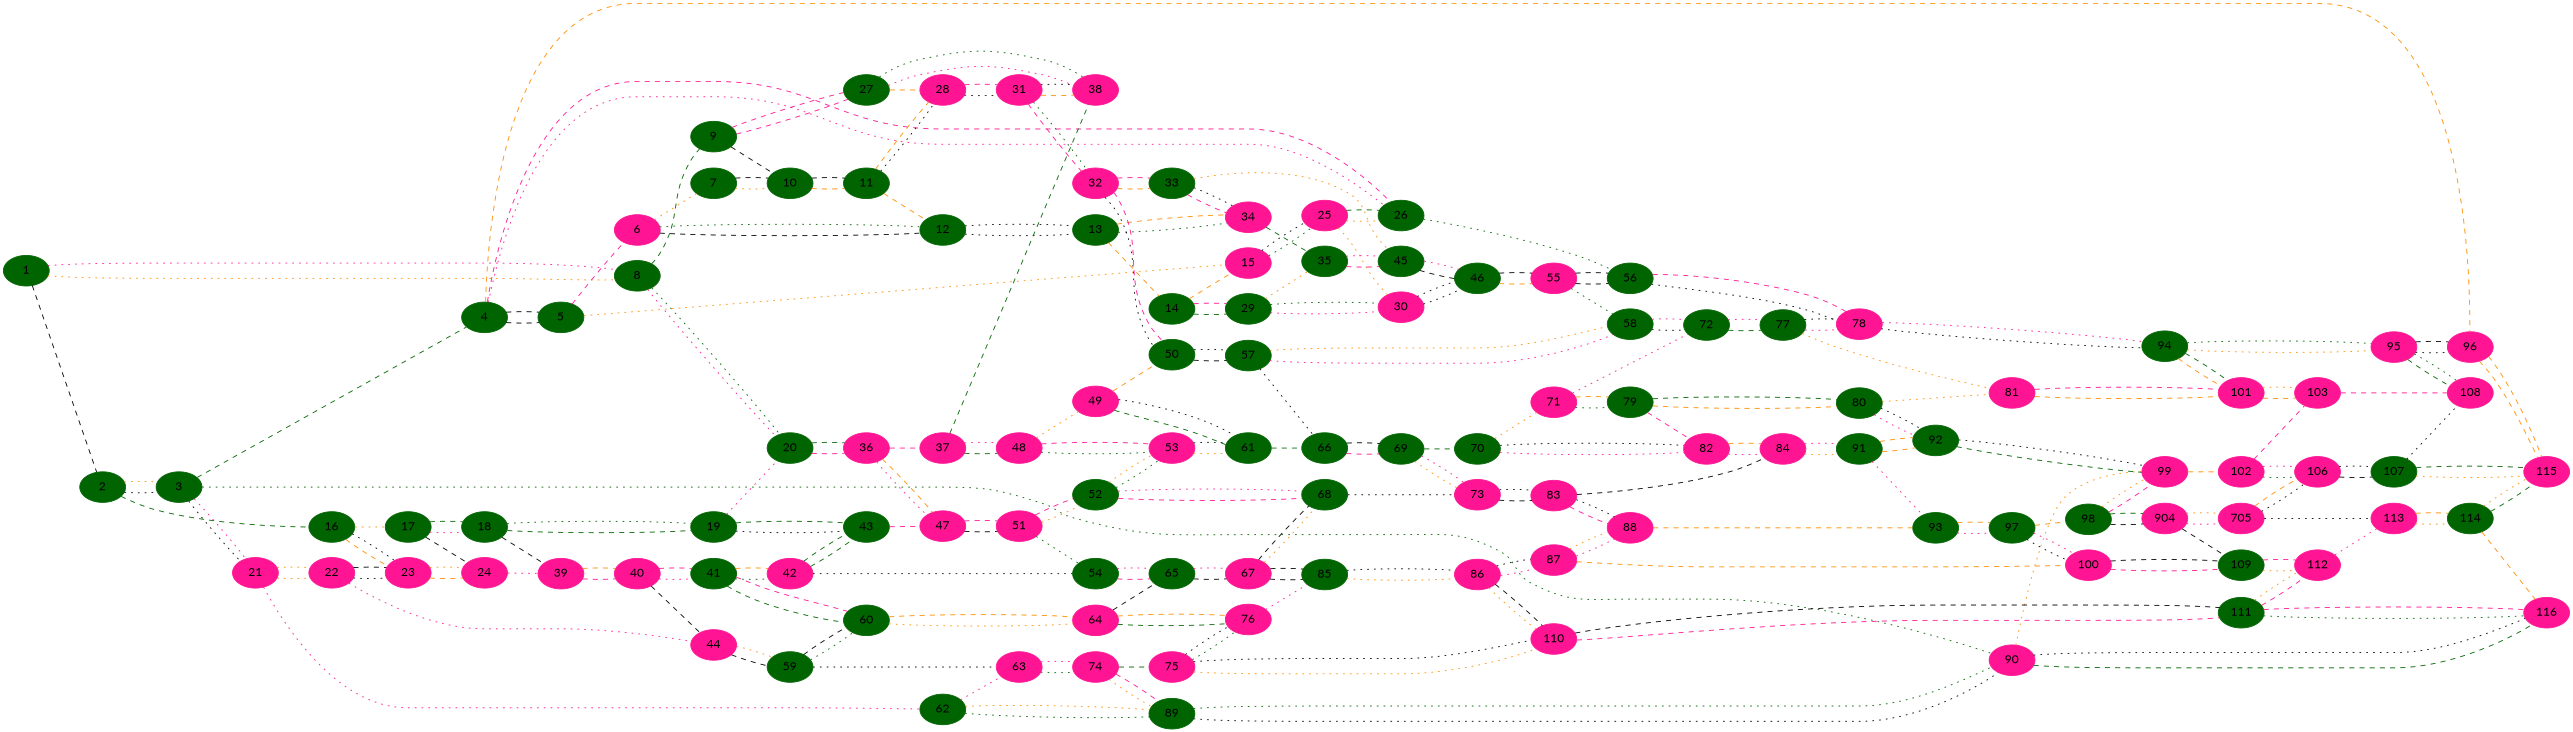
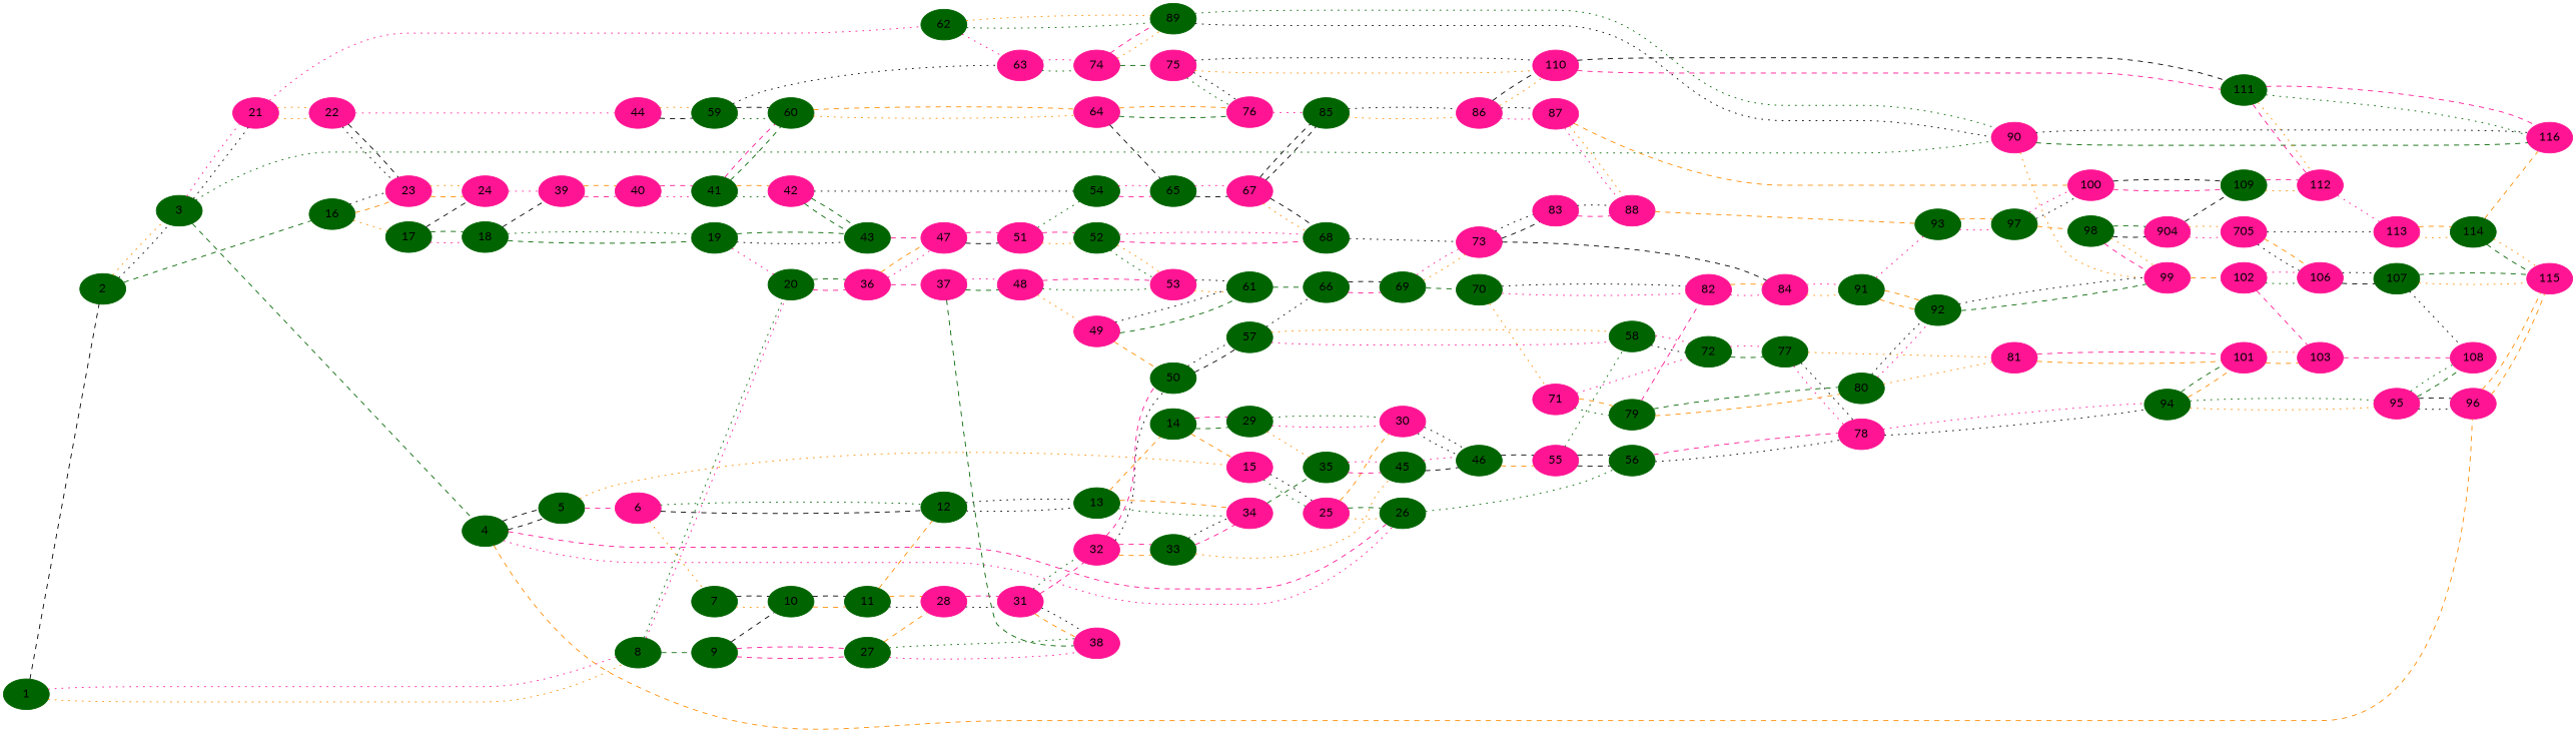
  graph {
    fontname=Lato
    rankdir=LR
    node [color=darkgreen fontname=Lato style=filled]
    edge [color=darkorange fontname=Lato style=dotted]
    1
    2
    8
    3
    16
    9
    20
    4
    21 [color=deeppink]
    90 [color=deeppink]
    17
    23 [color=deeppink]
    5
    26
    96 [color=deeppink]
    22 [color=deeppink]
    62
    116 [color=deeppink]
    99 [color=deeppink]
    6 [color=deeppink]
    15 [color=deeppink]
    56
    115 [color=deeppink]
    7
    12
    25 [color=deeppink]
    10
    13
    11
    27
    36 [color=deeppink]
    28 [color=deeppink]
    38 [color=deeppink]
    31 [color=deeppink]
    14
    34 [color=deeppink]
    29
    35
    30 [color=deeppink]
    18
    24 [color=deeppink]
    19
    39 [color=deeppink]
    43
    40 [color=deeppink]
    47 [color=deeppink]
    37 [color=deeppink]
    44 [color=deeppink]
    63 [color=deeppink]
    89
    59
    46
    78 [color=deeppink]
    32 [color=deeppink]
    45
    55 [color=deeppink]
    33
    50
    57
    48 [color=deeppink]
    51 [color=deeppink]
    49 [color=deeppink]
    53 [color=deeppink]
    41
    42 [color=deeppink]
    60
    54
    64 [color=deeppink]
    65
    58
    52
    61
    66
    68
    73 [color=deeppink]
    67 [color=deeppink]
    72
    94
    69
    77
    74 [color=deeppink]
    76 [color=deeppink]
    75 [color=deeppink]
    85
    70
    86 [color=deeppink]
    83 [color=deeppink]
    71 [color=deeppink]
    82 [color=deeppink]
    79
    84 [color=deeppink]
    80
    81 [color=deeppink]
    88 [color=deeppink]
    110 [color=deeppink]
    111
    101 [color=deeppink]
    95 [color=deeppink]
    92
    103 [color=deeppink]
    91
    93
    87 [color=deeppink]
    100 [color=deeppink]
    109
    97
    102 [color=deeppink]
    98
    108 [color=deeppink]
    n110 [color=deeppink label=904]
    n111 [color=deeppink label=705]
    106 [color=deeppink]
    112 [color=deeppink]
    107
    113 [color=deeppink]
    114
    1 -- 2 [color=black style=dashed]
    1 -- 8
    1 -- 8 [color=deeppink]
    2 -- 3 [color=black]
    2 -- 3
    2 -- 16 [color=darkgreen style=dashed]
    8 -- 9 [color=darkgreen style=dashed]
    8 -- 20 [color=deeppink]
    8 -- 20 [color=darkgreen]
    3 -- 4 [color=darkgreen style=dashed]
    3 -- 21 [color=black]
    3 -- 21 [color=deeppink]
    3 -- 90 [color=darkgreen]
    16 -- 17
    16 -- 23 [style=dashed]
    16 -- 23 [color=black]
    9 -- 10 [color=black style=dashed]
    9 -- 27 [color=deeppink style=dashed]
    9 -- 27 [color=deeppink style=dashed]
    20 -- 36 [color=deeppink style=dashed]
    20 -- 36 [color=darkgreen style=dashed]
    4 -- 5 [color=black style=dashed]
    4 -- 5 [color=black style=dashed]
    4 -- 26 [color=deeppink]
    4 -- 26 [color=deeppink style=dashed]
    4 -- 96 [style=dashed]
    21 -- 22
    21 -- 22
    21 -- 62 [color=deeppink]
    90 -- 116 [color=darkgreen style=dashed]
    90 -- 116 [color=black]
    90 -- 99
    17 -- 18 [color=deeppink]
    17 -- 18 [color=darkgreen style=dashed]
    17 -- 24 [color=black style=dashed]
    23 -- 24 [style=dashed]
    23 -- 24
    5 -- 6 [color=deeppink style=dashed]
    5 -- 15
    26 -- 56 [color=darkgreen]
    96 -- 115 [style=dashed]
    96 -- 115 [style=dashed]
    22 -- 23 [color=black]
    22 -- 23 [color=black style=dashed]
    22 -- 44 [color=deeppink]
    62 -- 63 [color=deeppink]
    62 -- 89 [color=darkgreen]
    62 -- 89
    99 -- 102 [style=dashed]
    6 -- 7
    6 -- 12 [color=black style=dashed]
    6 -- 12 [color=darkgreen]
    15 -- 25 [color=darkgreen]
    15 -- 25 [color=black]
    56 -- 78 [color=black]
    56 -- 78 [color=deeppink style=dashed]
    7 -- 10
    7 -- 10 [color=black style=dashed]
    12 -- 13 [color=black]
    12 -- 13 [color=black]
    25 -- 26
    25 -- 26 [color=darkgreen style=dashed]
-   25 -- 30
+   25 -- 30 [style=dashed]
    10 -- 11 [style=dashed]
    10 -- 11 [color=black style=dashed]
    13 -- 14 [style=dashed]
    13 -- 34 [color=darkgreen]
    13 -- 34 [style=dashed]
    11 -- 12 [style=dashed]
    11 -- 28 [color=black]
    11 -- 28 [style=dashed]
    27 -- 28 [style=dashed]
    27 -- 38 [color=deeppink]
    27 -- 38 [color=darkgreen]
    36 -- 47 [color=deeppink]
    36 -- 47 [style=dashed]
    36 -- 37 [color=deeppink style=dashed]
    28 -- 31 [color=black]
    28 -- 31 [color=deeppink style=dashed]
    31 -- 38 [style=dashed]
    31 -- 38 [color=black]
    31 -- 32 [color=deeppink style=dashed]
    31 -- 32 [color=darkgreen]
    14 -- 15 [style=dashed]
    14 -- 29 [color=darkgreen style=dashed]
    14 -- 29 [color=deeppink style=dashed]
    34 -- 35 [color=darkgreen style=dashed]
    29 -- 35
    29 -- 30 [color=deeppink]
    29 -- 30 [color=darkgreen]
    35 -- 45 [color=deeppink style=dashed]
    35 -- 45 [color=deeppink]
    30 -- 46 [color=black]
    30 -- 46 [color=black]
    18 -- 19 [color=darkgreen style=dashed]
    18 -- 19 [color=darkgreen]
    18 -- 39 [color=black style=dashed]
    24 -- 39 [color=deeppink]
    19 -- 20 [color=deeppink]
    19 -- 43 [color=black]
    19 -- 43 [color=darkgreen style=dashed]
    39 -- 40 [color=deeppink style=dashed]
    39 -- 40 [style=dashed]
    43 -- 47 [color=deeppink style=dashed]
-   40 -- 44 [color=black style=dashed]
    40 -- 41 [color=deeppink]
    40 -- 41 [color=deeppink style=dashed]
    47 -- 51 [color=black style=dashed]
    47 -- 51 [color=deeppink style=dashed]
    37 -- 38 [color=darkgreen style=dashed]
    37 -- 48 [color=darkgreen style=dashed]
    37 -- 48 [color=deeppink]
    44 -- 59 [color=black style=dashed]
    44 -- 59
    63 -- 74 [color=darkgreen]
    63 -- 74 [color=deeppink]
    89 -- 90 [color=black]
    89 -- 90 [color=darkgreen]
    59 -- 63 [color=black]
    59 -- 60 [color=darkgreen]
    59 -- 60 [color=black style=dashed]
    46 -- 55 [style=dashed]
    46 -- 55 [color=black style=dashed]
    78 -- 94 [color=black]
    78 -- 94 [color=deeppink]
    32 -- 33 [style=dashed]
    32 -- 33 [color=deeppink style=dashed]
    32 -- 50 [color=black]
    32 -- 50 [color=deeppink style=dashed]
    45 -- 46 [color=black style=dashed]
    45 -- 46 [color=deeppink]
    55 -- 56 [color=black style=dashed]
    55 -- 56 [color=black style=dashed]
    55 -- 58 [color=darkgreen]
    33 -- 34 [color=deeppink style=dashed]
    33 -- 34 [color=black]
    33 -- 45
    50 -- 57 [color=black style=dashed]
    50 -- 57 [color=black]
    57 -- 58 [color=deeppink]
    57 -- 58
    57 -- 66 [color=black]
    48 -- 49
    48 -- 53 [color=darkgreen]
    48 -- 53 [color=deeppink style=dashed]
    51 -- 54 [color=darkgreen]
    51 -- 52
    51 -- 52 [color=deeppink style=dashed]
    49 -- 50 [style=dashed]
    49 -- 61 [color=darkgreen style=dashed]
    49 -- 61 [color=black]
    53 -- 61
    53 -- 61 [color=black]
    41 -- 42 [color=darkgreen]
    41 -- 42 [style=dashed]
    41 -- 60 [color=darkgreen style=dashed]
    41 -- 60 [color=deeppink style=dashed]
    42 -- 43 [color=darkgreen style=dashed]
    42 -- 43 [color=darkgreen style=dashed]
    42 -- 54 [color=black]
    60 -- 64
    60 -- 64 [style=dashed]
    54 -- 65 [color=deeppink style=dashed]
    54 -- 65 [color=deeppink]
    64 -- 65 [color=black style=dashed]
    64 -- 76 [color=darkgreen style=dashed]
    64 -- 76 [style=dashed]
    65 -- 67 [color=black style=dashed]
    65 -- 67 [color=deeppink]
    58 -- 72 [color=black]
    58 -- 72 [color=deeppink]
    52 -- 53 [color=darkgreen]
    52 -- 53
    52 -- 68 [color=deeppink style=dashed]
    52 -- 68 [color=deeppink]
    61 -- 66 [color=darkgreen style=dashed]
    66 -- 69 [color=deeppink style=dashed]
    66 -- 69 [color=black style=dashed]
    68 -- 73 [color=black]
    73 -- 83 [color=black style=dashed]
    73 -- 83 [color=black]
    67 -- 68
    67 -- 68 [color=black style=dashed]
    67 -- 85 [color=black style=dashed]
    67 -- 85 [color=black style=dashed]
    72 -- 77 [color=darkgreen style=dashed]
    72 -- 77 [color=deeppink]
    94 -- 101 [style=dashed]
    94 -- 101 [color=darkgreen style=dashed]
    94 -- 95
    94 -- 95 [color=darkgreen]
    69 -- 73
    69 -- 73 [color=deeppink]
    69 -- 70 [color=darkgreen style=dashed]
    77 -- 78 [color=deeppink]
    77 -- 78 [color=black]
    77 -- 81
    74 -- 89
    74 -- 89 [color=deeppink style=dashed]
    74 -- 75 [color=darkgreen style=dashed]
    76 -- 85 [color=deeppink]
    75 -- 76 [color=darkgreen]
    75 -- 76 [color=black]
    75 -- 110
    75 -- 110 [color=black]
    85 -- 86
    85 -- 86 [color=black]
    70 -- 71
    70 -- 82 [color=deeppink]
    70 -- 82 [color=black]
    86 -- 110
    86 -- 110 [color=black style=dashed]
    86 -- 87 [color=deeppink]
    86 -- 87 [color=black]
-   83 -- 84 [color=black style=dashed]
+   73 -- 84 [color=black style=dashed]
    83 -- 88 [color=deeppink style=dashed]
    83 -- 88 [color=black]
    71 -- 72 [color=deeppink]
    71 -- 79 [color=darkgreen]
    71 -- 79 [style=dashed]
    82 -- 84 [color=deeppink]
    82 -- 84 [style=dashed]
    79 -- 82 [color=deeppink style=dashed]
    79 -- 80 [style=dashed]
    79 -- 80 [color=darkgreen style=dashed]
    84 -- 91
    84 -- 91 [color=deeppink]
    80 -- 81
    80 -- 92 [color=deeppink]
    80 -- 92 [color=black]
    81 -- 101 [style=dashed]
    81 -- 101 [color=deeppink style=dashed]
    88 -- 93 [style=dashed]
    110 -- 111 [color=deeppink style=dashed]
    110 -- 111 [color=black style=dashed]
    111 -- 116 [color=darkgreen]
    111 -- 116 [color=deeppink style=dashed]
    111 -- 112 [color=deeppink style=dashed]
    111 -- 112
    101 -- 103 [style=dashed]
    101 -- 103
    95 -- 96 [color=black]
    95 -- 96 [color=black style=dashed]
    95 -- 108 [color=darkgreen style=dashed]
    95 -- 108 [color=darkgreen]
    92 -- 99 [color=darkgreen style=dashed]
    92 -- 99 [color=black]
    103 -- 108 [color=deeppink style=dashed]
    91 -- 92 [style=dashed]
    91 -- 92 [style=dashed]
    91 -- 93 [color=deeppink]
    93 -- 97 [color=deeppink]
    93 -- 97 [style=dashed]
    87 -- 88 [color=deeppink]
    87 -- 88
    87 -- 100 [style=dashed]
    100 -- 109 [color=deeppink style=dashed]
    100 -- 109 [color=black style=dashed]
    109 -- 112
    109 -- 112 [color=deeppink style=dashed]
    97 -- 100 [color=black]
    97 -- 100 [color=deeppink]
    97 -- 98 [style=dashed]
    102 -- 103 [color=deeppink style=dashed]
    102 -- 106 [color=darkgreen]
    102 -- 106 [color=deeppink]
    98 -- 99 [color=deeppink style=dashed]
    98 -- 99
    98 -- n110 [color=black style=dashed]
    98 -- n110 [color=darkgreen style=dashed]
    n110 -- 109 [color=black style=dashed]
    n110 -- n111 [color=deeppink]
    n110 -- n111
    n111 -- 106 [color=black]
    n111 -- 106 [style=dashed]
    n111 -- 113 [color=black]
    106 -- 107 [color=black style=dashed]
    106 -- 107 [color=black]
    112 -- 113 [color=deeppink]
    107 -- 115
    107 -- 115 [color=darkgreen style=dashed]
    107 -- 108 [color=black]
    113 -- 114
    113 -- 114 [style=dashed]
    114 -- 116 [style=dashed]
    114 -- 115 [color=darkgreen style=dashed]
    114 -- 115
  }
